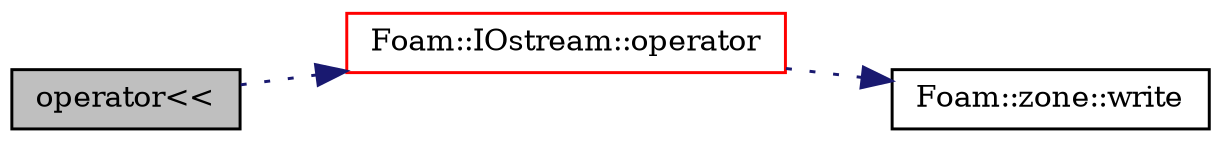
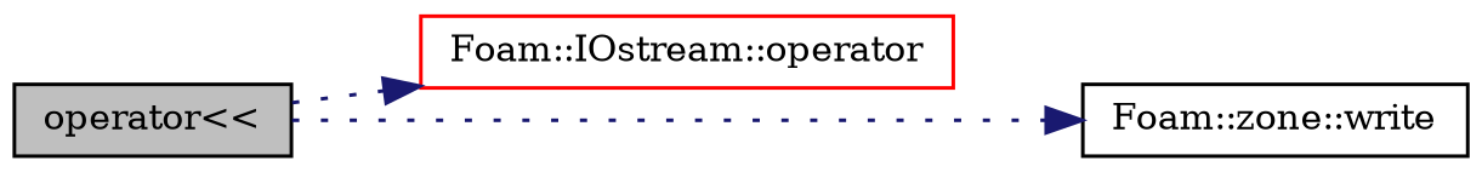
  digraph {
    fontname="DejaVu Serif"
    rankdir=LR
    node [color=black fontname="DejaVu Serif" fontsize=10 shape=record]
    edge [color=midnightblue fontname="DejaVu Serif" fontsize=10 labelfontname=Helvetica labelfontsize=10 style=dotted]
    n1 [fillcolor=grey75 fontcolor=black height=0.2 label="operator\<\<" style=filled width=0.4]
    n2 [color=red height=0.2 label="Foam::IOstream::operator" width=0.4]
    n3 [height=0.2 label="Foam::zone::write" width=0.4]
    n1 -> n2
-   n2 -> n3
+   n1 -> n3
  }
